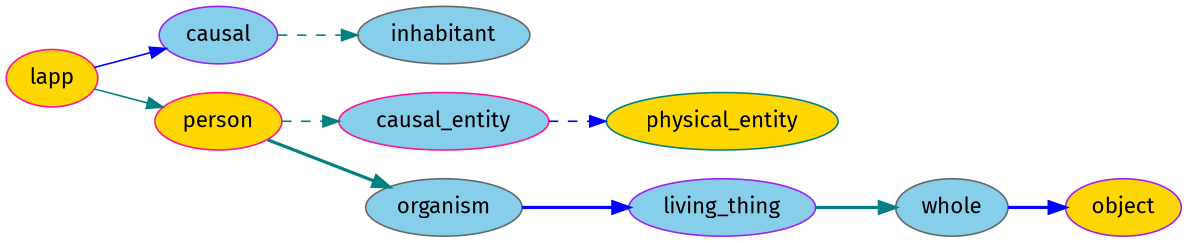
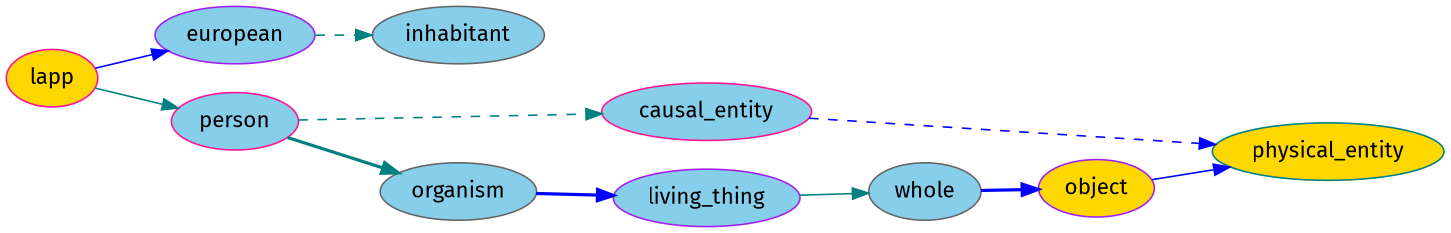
  digraph {
    fontname="Fira Sans"
    rankdir=LR
    node [color=deeppink fillcolor=skyblue fontname="Fira Sans" style=filled]
    edge [color=blue fontname="Fira Sans" style=solid]
    lapp [fillcolor=gold]
-   european [color=purple label=causal]
-   person [fillcolor=gold]
+   european [color=purple]
+   person
    inhabitant [color=gray40]
    n5 [label=causal_entity]
    organism [color=gray40]
    physical_entity [color=teal fillcolor=gold]
    living_thing [color=purple]
    whole [color=gray40]
    object [color=purple fillcolor=gold]
    lapp -> european
    lapp -> person [color=teal]
    european -> inhabitant [color=teal style=dashed]
    person -> n5 [color=teal style=dashed]
    person -> organism [color=teal style=bold]
    n5 -> physical_entity [style=dashed]
    organism -> living_thing [style=bold]
-   living_thing -> whole [color=teal style=bold]
+   living_thing -> whole [color=teal]
    whole -> object [style=bold]
+   object -> physical_entity
  }
